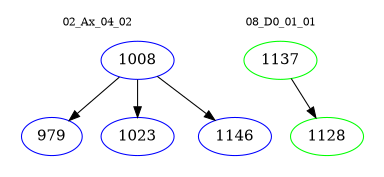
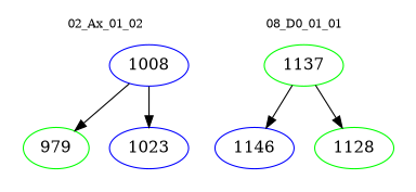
  digraph {
    node [color=blue]
    edge [color=black]
    n1 [label=1008]
-   n2 [label=979]
+   n2 [color=green label=979]
    n3 [label=1023]
    n4 [color=green label=1137]
    n5 [color=green label=1128]
    n6 [label=1146]
    subgraph cluster_1 {
      color=white
      fontsize=10
-     label="02_Ax_04_02"
+     label="02_Ax_01_02"
      n1
      n2
      n3
    }
    subgraph cluster_2 {
      color=white
      fontsize=10
      label="08_D0_01_01"
      n4
      n5
      n6
    }
    n1 -> n2
    n1 -> n3
    n4 -> n5
-   n1 -> n6
+   n4 -> n6
  }
